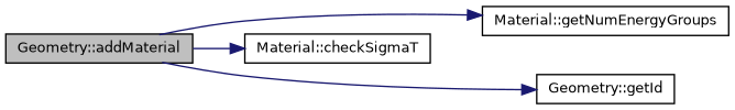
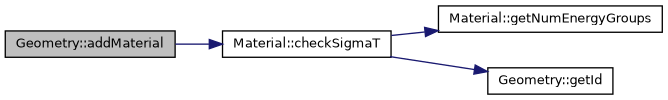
  digraph {
    rankdir=LR
    node [color=black fillcolor=white fontname=Helvetica fontsize=10 shape=record style=filled]
    edge [color=midnightblue fontname=Helvetica fontsize=10 labelfontname=Helvetica labelfontsize=10 style=solid]
    n1 [fillcolor=grey75 fontcolor=black height=0.2 label="Geometry::addMaterial" width=0.4]
    n2 [height=0.2 label="Material::getNumEnergyGroups" width=0.4]
    n3 [height=0.2 label="Geometry::getId" width=0.4]
    n4 [height=0.2 label="Material::checkSigmaT" width=0.4]
-   n1 -> n2
-   n1 -> n3
+   n4 -> n2
+   n4 -> n3
    n1 -> n4
  }
